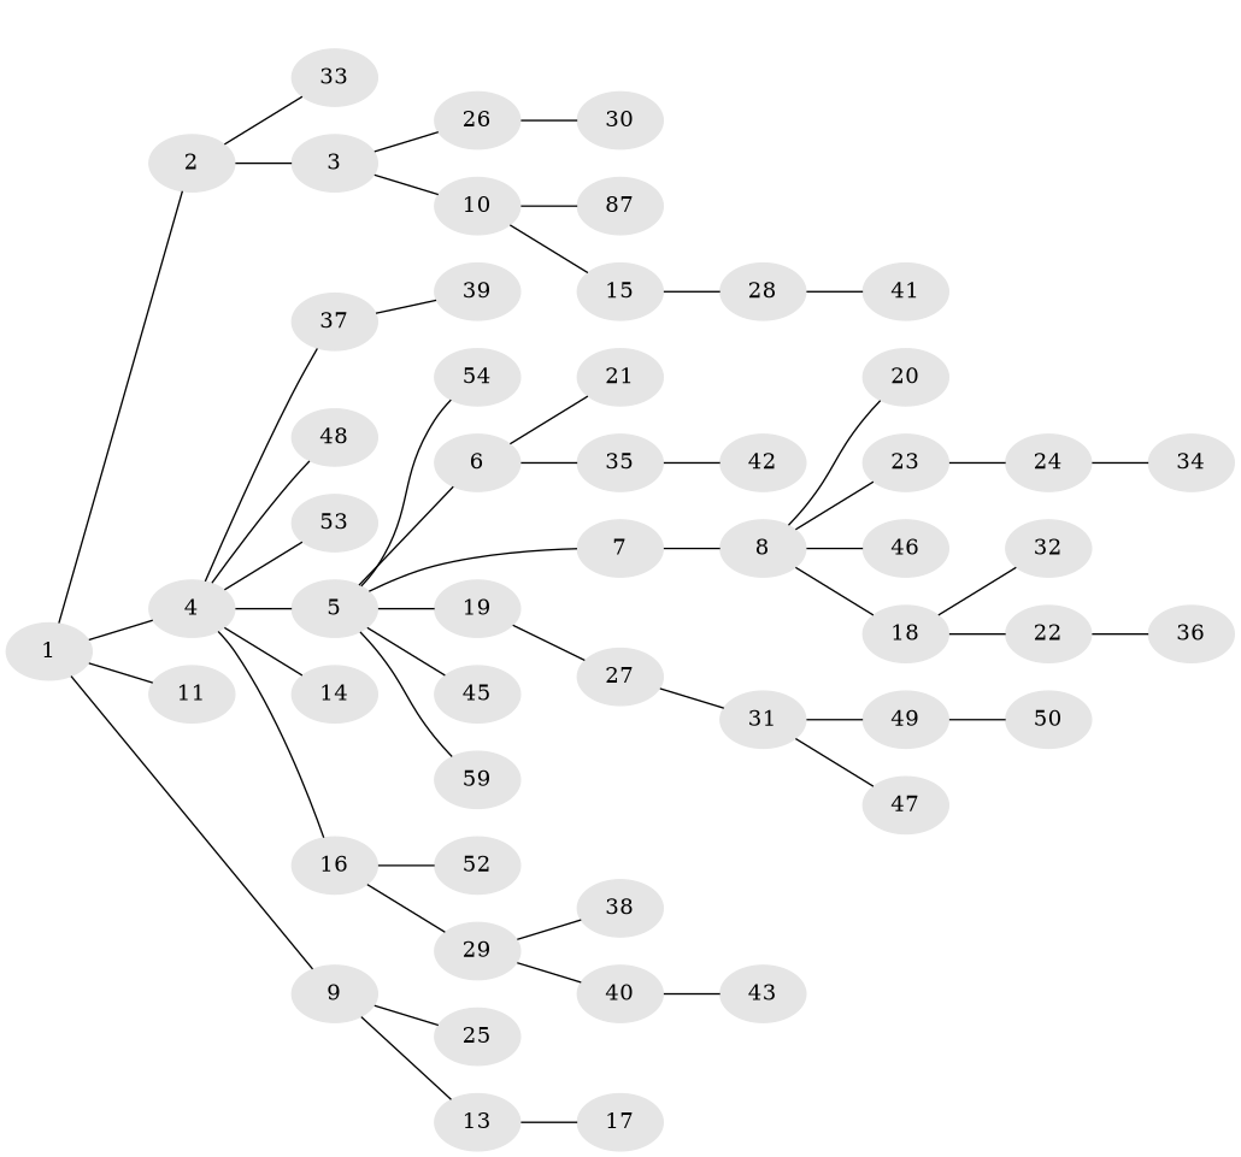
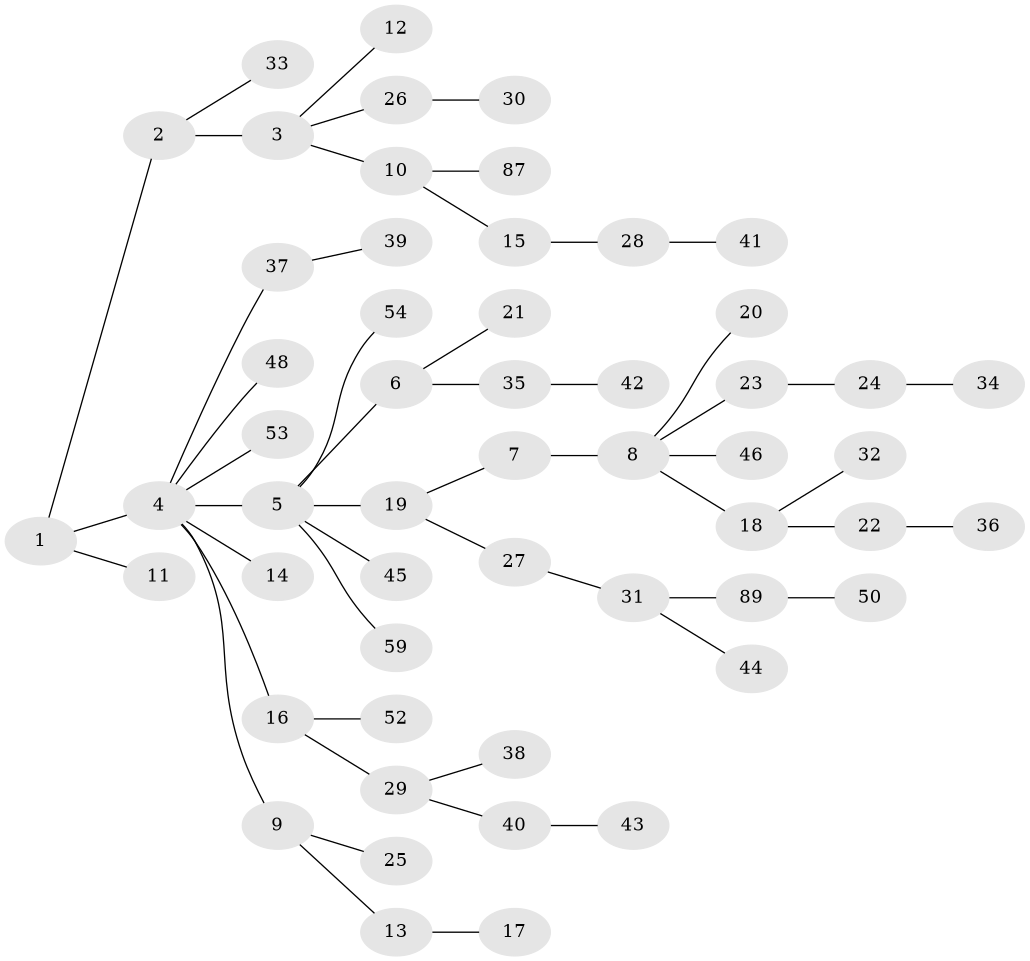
  graph {
    rankdir=LR
    node [color=gray90 style=filled]
    1
    2
    4
    11
    3
    33
    5
    9
    14
    16
    37
    48
    53
    10
+   12
    26
    15
    n18 [label=87]
    30
    6
    7
    19
    45
    n24 [label=59]
    54
    13
    25
    29
    52
    39
    21
    35
    8
    27
    42
    18
    20
    23
    46
    22
    32
    24
    17
    28
    41
    38
    40
    36
    31
    34
-   44 [label=47]
-   49
+   44
+   49 [label=89]
    43
    50
    1 -- 2
    1 -- 4
    1 -- 11
    2 -- 3
    2 -- 33
    4 -- 5
-   1 -- 9
+   4 -- 9
    4 -- 14
    4 -- 16
    4 -- 37
    4 -- 48
    4 -- 53
    3 -- 10
+   3 -- 12
    3 -- 26
    5 -- 6
-   5 -- 7
+   19 -- 7
    5 -- 19
    5 -- 45
    5 -- n24
    5 -- 54
    9 -- 13
    9 -- 25
    16 -- 29
    16 -- 52
    37 -- 39
    10 -- 15
    10 -- n18
    26 -- 30
    15 -- 28
    6 -- 21
    6 -- 35
    7 -- 8
    19 -- 27
    13 -- 17
    29 -- 38
    29 -- 40
    35 -- 42
    8 -- 18
    8 -- 20
    8 -- 23
    8 -- 46
    27 -- 31
    18 -- 22
    18 -- 32
    23 -- 24
    22 -- 36
    24 -- 34
    28 -- 41
    40 -- 43
    31 -- 44
    31 -- 49
    49 -- 50
  }
